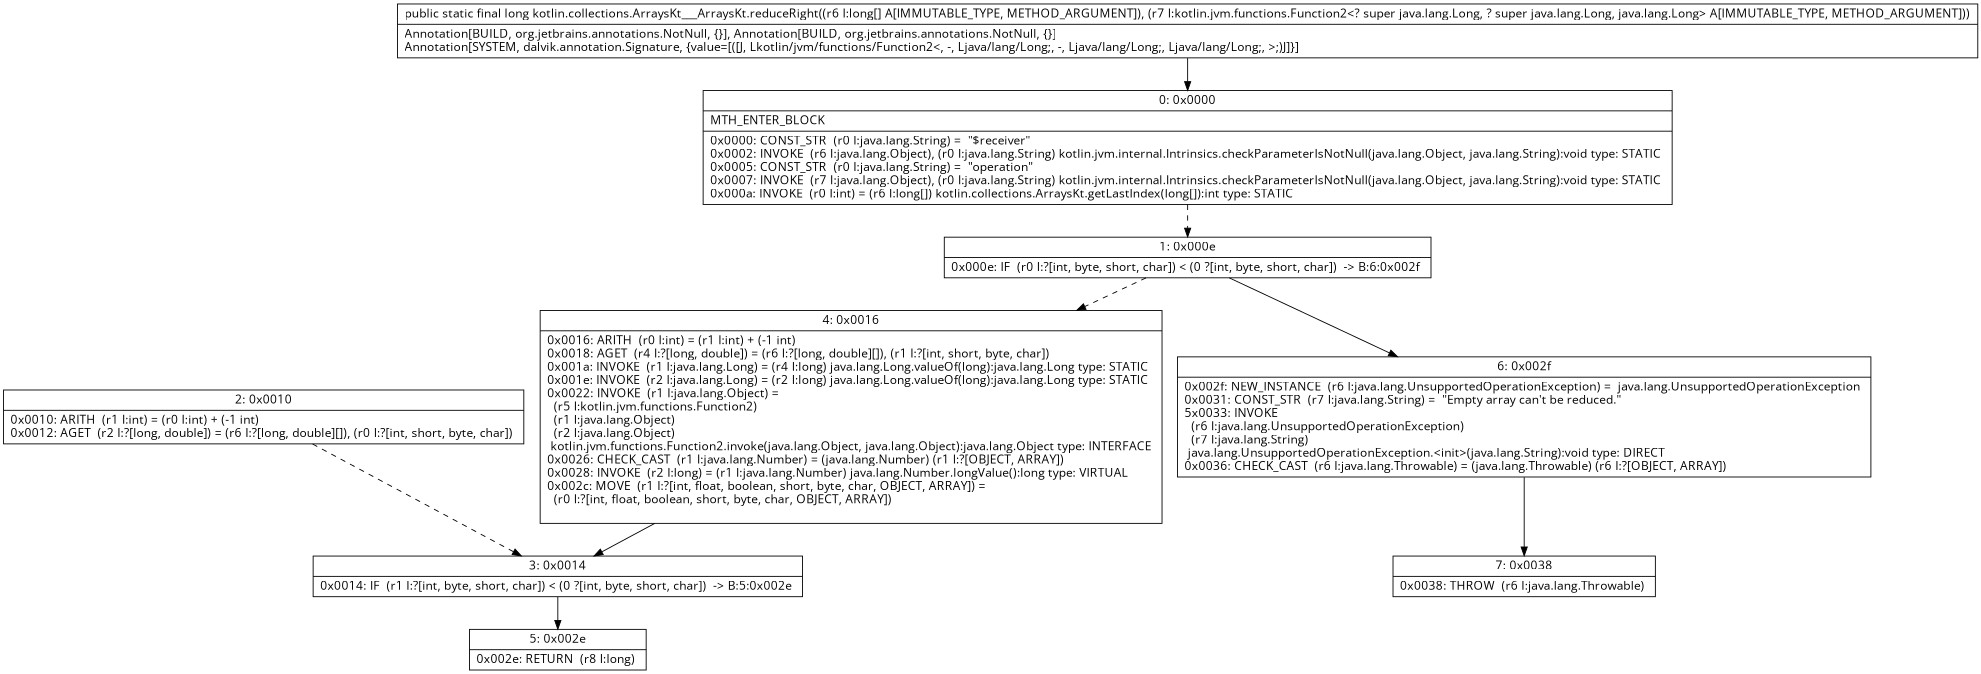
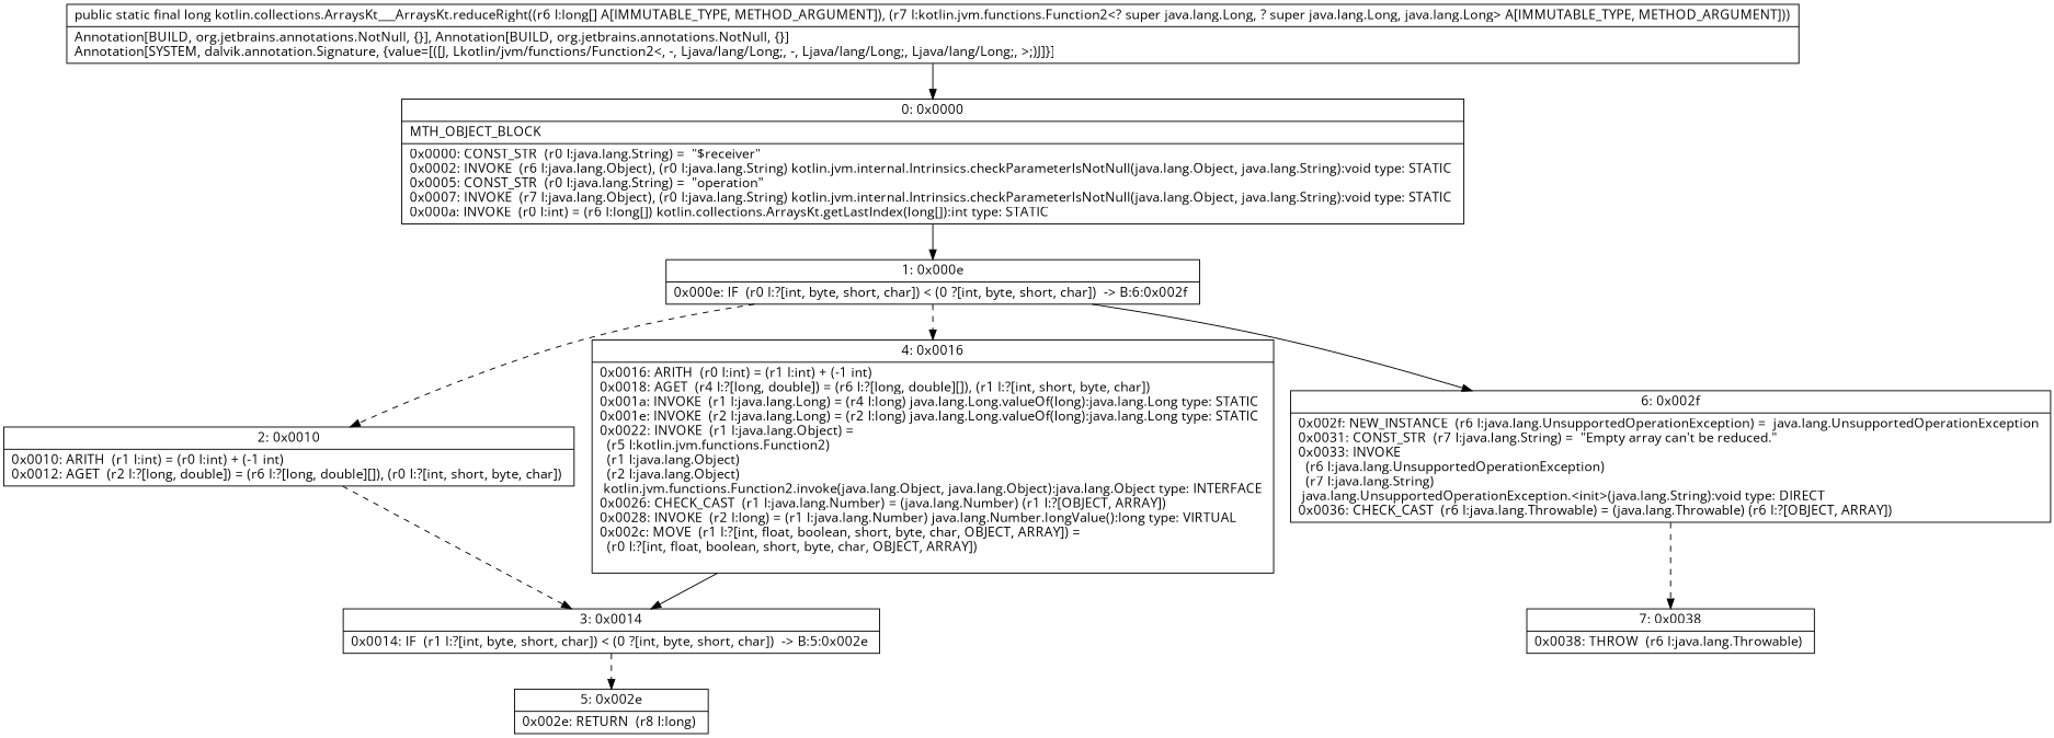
  digraph {
    fontname="Open Sans"
    node [fontname="Open Sans" shape=record]
    edge [fontname="Open Sans"]
-   n1 [label="{0\:\ 0x0000|MTH_ENTER_BLOCK\l|0x0000: CONST_STR  (r0 I:java.lang.String) =  \"$receiver\" \l0x0002: INVOKE  (r6 I:java.lang.Object), (r0 I:java.lang.String) kotlin.jvm.internal.Intrinsics.checkParameterIsNotNull(java.lang.Object, java.lang.String):void type: STATIC \l0x0005: CONST_STR  (r0 I:java.lang.String) =  \"operation\" \l0x0007: INVOKE  (r7 I:java.lang.Object), (r0 I:java.lang.String) kotlin.jvm.internal.Intrinsics.checkParameterIsNotNull(java.lang.Object, java.lang.String):void type: STATIC \l0x000a: INVOKE  (r0 I:int) = (r6 I:long[]) kotlin.collections.ArraysKt.getLastIndex(long[]):int type: STATIC \l}"]
+   n1 [label="{0\:\ 0x0000|MTH_OBJECT_BLOCK\l|0x0000: CONST_STR  (r0 I:java.lang.String) =  \"$receiver\" \l0x0002: INVOKE  (r6 I:java.lang.Object), (r0 I:java.lang.String) kotlin.jvm.internal.Intrinsics.checkParameterIsNotNull(java.lang.Object, java.lang.String):void type: STATIC \l0x0005: CONST_STR  (r0 I:java.lang.String) =  \"operation\" \l0x0007: INVOKE  (r7 I:java.lang.Object), (r0 I:java.lang.String) kotlin.jvm.internal.Intrinsics.checkParameterIsNotNull(java.lang.Object, java.lang.String):void type: STATIC \l0x000a: INVOKE  (r0 I:int) = (r6 I:long[]) kotlin.collections.ArraysKt.getLastIndex(long[]):int type: STATIC \l}"]
    n2 [label="{1\:\ 0x000e|0x000e: IF  (r0 I:?[int, byte, short, char]) \< (0 ?[int, byte, short, char])  \-\> B:6:0x002f \l}"]
    n3 [label="{2\:\ 0x0010|0x0010: ARITH  (r1 I:int) = (r0 I:int) + (\-1 int) \l0x0012: AGET  (r2 I:?[long, double]) = (r6 I:?[long, double][]), (r0 I:?[int, short, byte, char]) \l}"]
-   n4 [label="{6\:\ 0x002f|0x002f: NEW_INSTANCE  (r6 I:java.lang.UnsupportedOperationException) =  java.lang.UnsupportedOperationException \l0x0031: CONST_STR  (r7 I:java.lang.String) =  \"Empty array can't be reduced.\" \l5x0033: INVOKE  \l  (r6 I:java.lang.UnsupportedOperationException)\l  (r7 I:java.lang.String)\l java.lang.UnsupportedOperationException.\<init\>(java.lang.String):void type: DIRECT \l0x0036: CHECK_CAST  (r6 I:java.lang.Throwable) = (java.lang.Throwable) (r6 I:?[OBJECT, ARRAY]) \l}"]
+   n4 [label="{6\:\ 0x002f|0x002f: NEW_INSTANCE  (r6 I:java.lang.UnsupportedOperationException) =  java.lang.UnsupportedOperationException \l0x0031: CONST_STR  (r7 I:java.lang.String) =  \"Empty array can't be reduced.\" \l0x0033: INVOKE  \l  (r6 I:java.lang.UnsupportedOperationException)\l  (r7 I:java.lang.String)\l java.lang.UnsupportedOperationException.\<init\>(java.lang.String):void type: DIRECT \l0x0036: CHECK_CAST  (r6 I:java.lang.Throwable) = (java.lang.Throwable) (r6 I:?[OBJECT, ARRAY]) \l}"]
    n5 [label="{4\:\ 0x0016|0x0016: ARITH  (r0 I:int) = (r1 I:int) + (\-1 int) \l0x0018: AGET  (r4 I:?[long, double]) = (r6 I:?[long, double][]), (r1 I:?[int, short, byte, char]) \l0x001a: INVOKE  (r1 I:java.lang.Long) = (r4 I:long) java.lang.Long.valueOf(long):java.lang.Long type: STATIC \l0x001e: INVOKE  (r2 I:java.lang.Long) = (r2 I:long) java.lang.Long.valueOf(long):java.lang.Long type: STATIC \l0x0022: INVOKE  (r1 I:java.lang.Object) = \l  (r5 I:kotlin.jvm.functions.Function2)\l  (r1 I:java.lang.Object)\l  (r2 I:java.lang.Object)\l kotlin.jvm.functions.Function2.invoke(java.lang.Object, java.lang.Object):java.lang.Object type: INTERFACE \l0x0026: CHECK_CAST  (r1 I:java.lang.Number) = (java.lang.Number) (r1 I:?[OBJECT, ARRAY]) \l0x0028: INVOKE  (r2 I:long) = (r1 I:java.lang.Number) java.lang.Number.longValue():long type: VIRTUAL \l0x002c: MOVE  (r1 I:?[int, float, boolean, short, byte, char, OBJECT, ARRAY]) = \l  (r0 I:?[int, float, boolean, short, byte, char, OBJECT, ARRAY])\l \l}"]
    n6 [label="{3\:\ 0x0014|0x0014: IF  (r1 I:?[int, byte, short, char]) \< (0 ?[int, byte, short, char])  \-\> B:5:0x002e \l}"]
    n7 [label="{7\:\ 0x0038|0x0038: THROW  (r6 I:java.lang.Throwable) \l}"]
    n8 [label="{5\:\ 0x002e|0x002e: RETURN  (r8 I:long) \l}"]
    n9 [label="{public static final long kotlin.collections.ArraysKt___ArraysKt.reduceRight((r6 I:long[] A[IMMUTABLE_TYPE, METHOD_ARGUMENT]), (r7 I:kotlin.jvm.functions.Function2\<? super java.lang.Long, ? super java.lang.Long, java.lang.Long\> A[IMMUTABLE_TYPE, METHOD_ARGUMENT]))  | Annotation[BUILD, org.jetbrains.annotations.NotNull, \{\}], Annotation[BUILD, org.jetbrains.annotations.NotNull, \{\}]\lAnnotation[SYSTEM, dalvik.annotation.Signature, \{value=[([J, Lkotlin\/jvm\/functions\/Function2\<, \-, Ljava\/lang\/Long;, \-, Ljava\/lang\/Long;, Ljava\/lang\/Long;, \>;)J]\}]\l}"]
-   n1 -> n2 [style=dashed]
+   n1 -> n2
+   n2 -> n3 [style=dashed]
    n2 -> n4
    n2 -> n5 [style=dashed]
    n3 -> n6 [style=dashed]
-   n4 -> n7
+   n4 -> n7 [style=dashed]
    n5 -> n6
-   n6 -> n8
+   n6 -> n8 [style=dashed]
    n9 -> n1
  }
